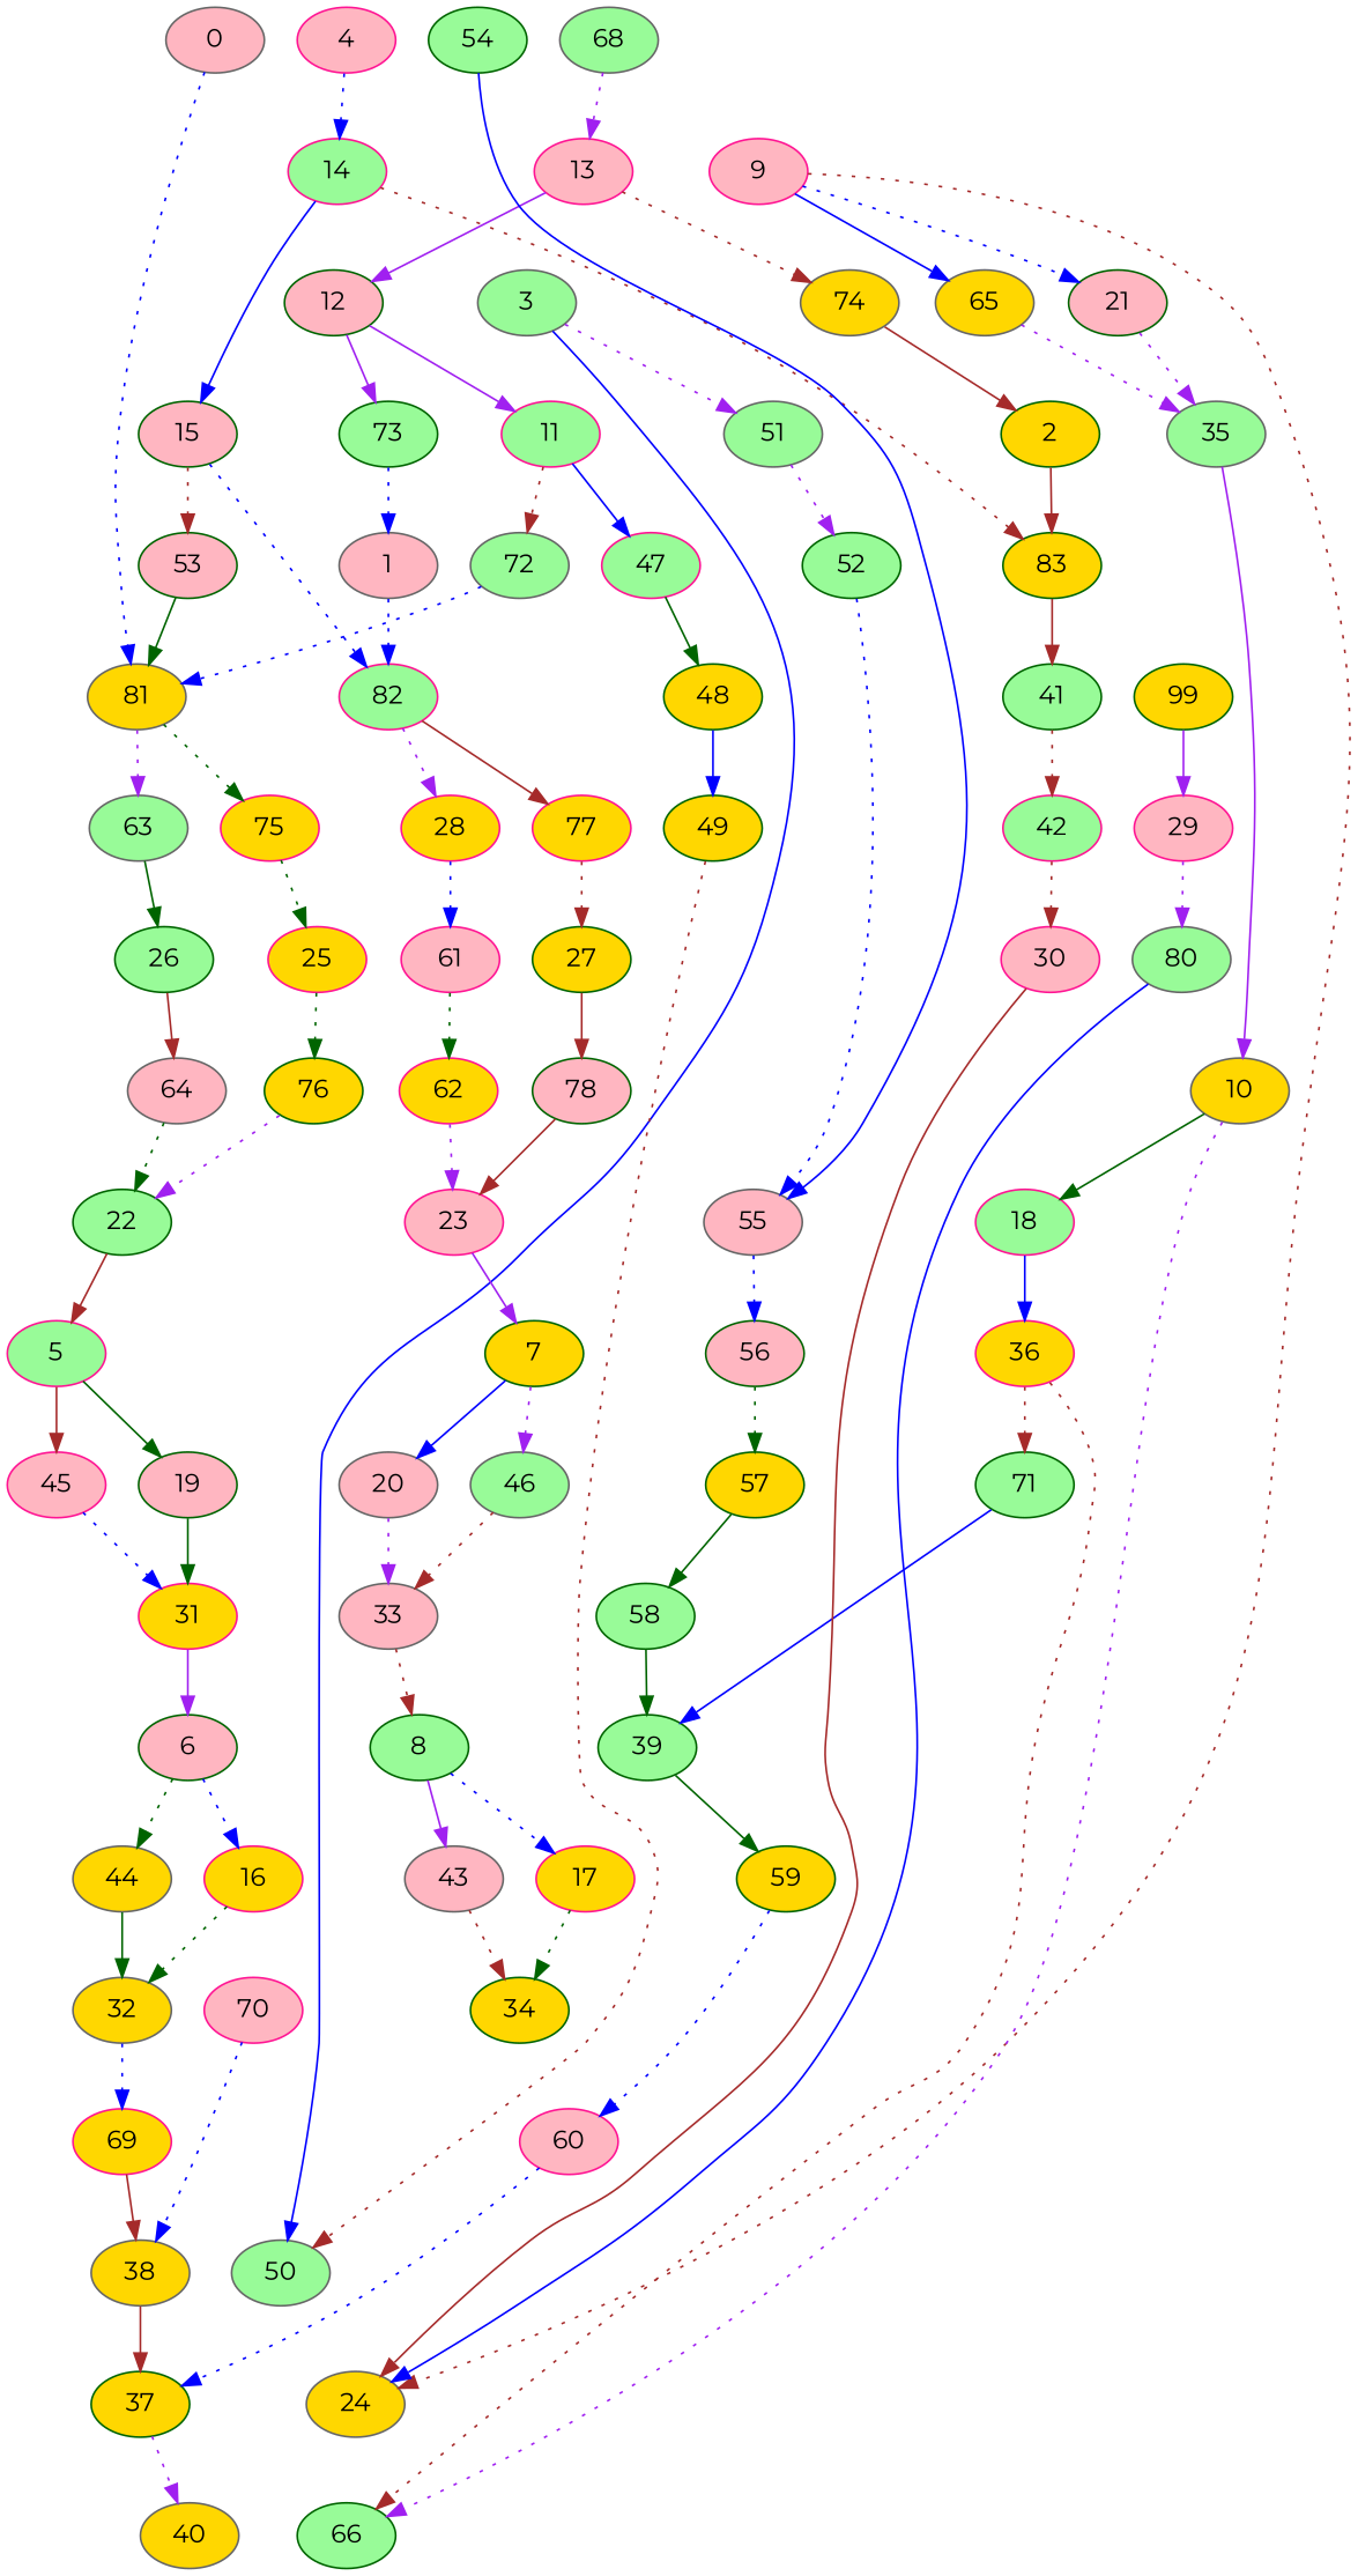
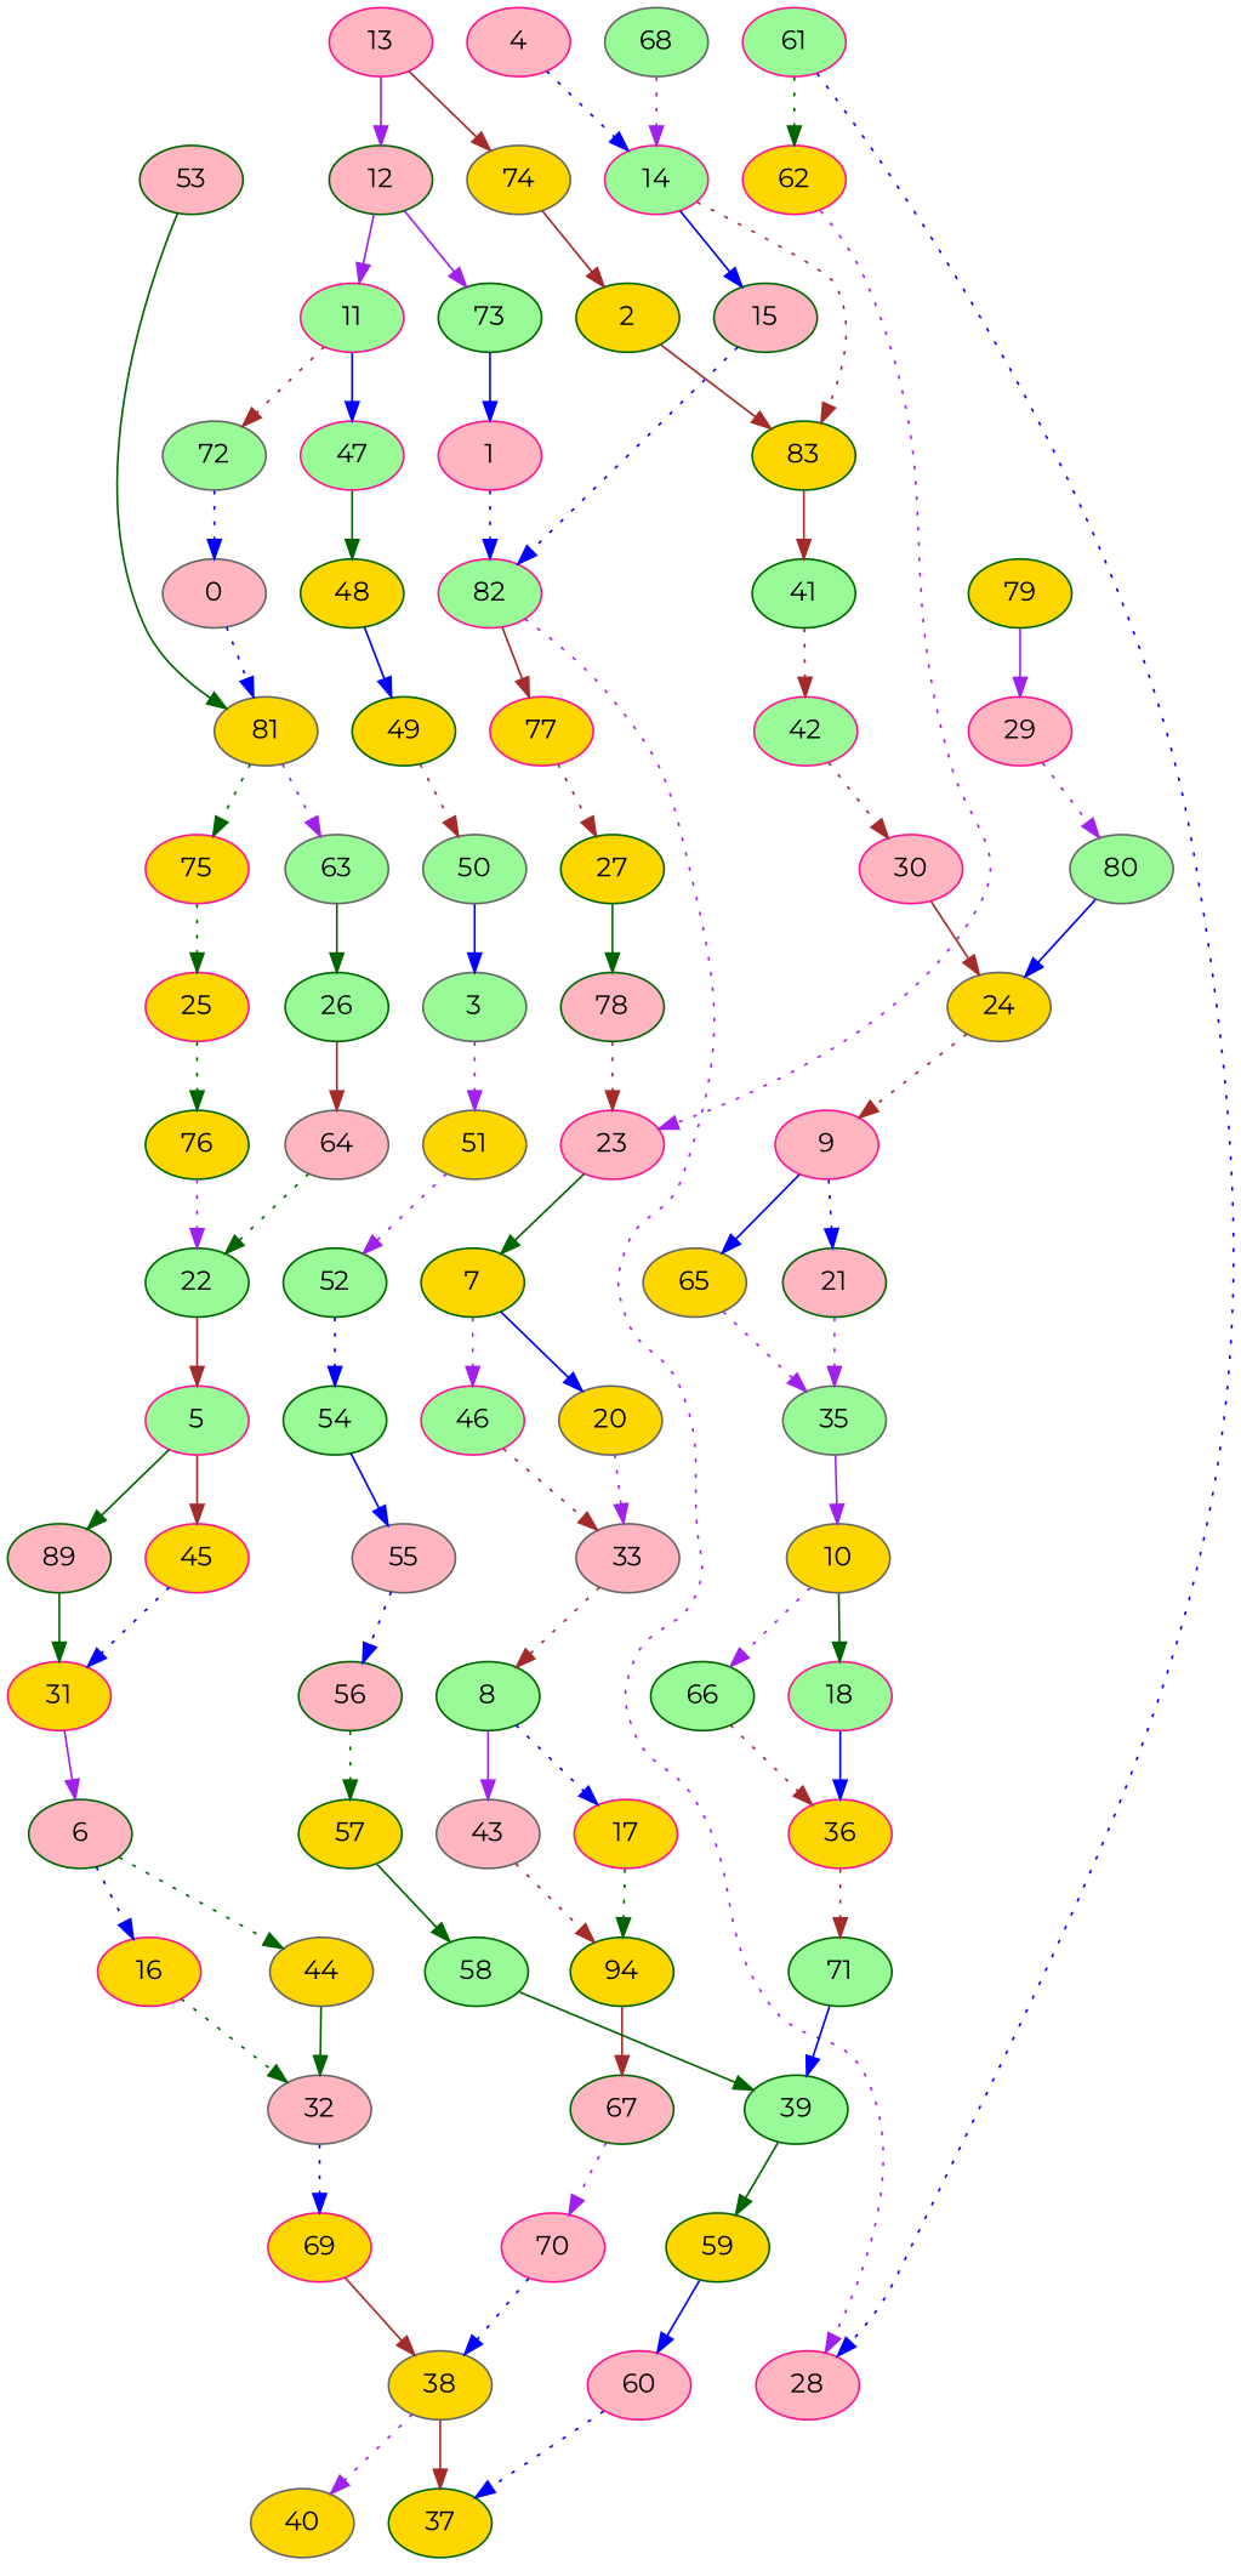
  digraph {
    fontname=Montserrat
    node [color=darkgreen fillcolor=gold fontname=Montserrat style=filled]
    edge [color=blue fontname=Montserrat style=dotted weight=0]
    0 [color=gray40 fillcolor=lightpink]
    81 [color=gray40]
    63 [color=gray40 fillcolor=palegreen]
    75 [color=deeppink]
-   1 [color=gray40 fillcolor=lightpink]
+   1 [color=deeppink fillcolor=lightpink]
    82 [color=deeppink fillcolor=palegreen]
-   28 [color=deeppink]
+   28 [color=deeppink fillcolor=lightpink]
    77 [color=deeppink]
    2
    83
    41 [fillcolor=palegreen]
    3 [color=gray40 fillcolor=palegreen]
-   51 [color=gray40 fillcolor=palegreen]
+   51 [color=gray40]
    52 [fillcolor=palegreen]
    4 [color=deeppink fillcolor=lightpink]
    14 [color=deeppink fillcolor=palegreen]
    15 [fillcolor=lightpink]
    5 [color=deeppink fillcolor=palegreen]
-   19 [fillcolor=lightpink]
-   45 [color=deeppink fillcolor=lightpink]
+   19 [fillcolor=lightpink label=89]
+   45 [color=deeppink]
    31 [color=deeppink]
    6 [fillcolor=lightpink]
    16 [color=deeppink]
    44 [color=gray40]
-   32 [color=gray40]
-   20 [color=gray40 fillcolor=lightpink]
+   32 [color=gray40 fillcolor=lightpink]
+   20 [color=gray40]
    7
-   46 [color=gray40 fillcolor=palegreen]
+   46 [color=deeppink fillcolor=palegreen]
    33 [color=gray40 fillcolor=lightpink]
    8 [fillcolor=palegreen]
    17 [color=deeppink]
    43 [color=gray40 fillcolor=lightpink]
-   34
+   34 [label=94]
    9 [color=deeppink fillcolor=lightpink]
    21 [fillcolor=lightpink]
    65 [color=gray40]
    35 [color=gray40 fillcolor=palegreen]
    10 [color=gray40]
    18 [color=deeppink fillcolor=palegreen]
    66 [fillcolor=palegreen]
    36 [color=deeppink]
    11 [color=deeppink fillcolor=palegreen]
    47 [color=deeppink fillcolor=palegreen]
    72 [color=gray40 fillcolor=palegreen]
    48
    12 [fillcolor=lightpink]
    73 [fillcolor=palegreen]
    13 [color=deeppink fillcolor=lightpink]
    74 [color=gray40]
    53 [fillcolor=lightpink]
    69 [color=deeppink]
+   67 [fillcolor=lightpink]
    71 [fillcolor=palegreen]
    22 [fillcolor=palegreen]
    23 [color=deeppink fillcolor=lightpink]
    24 [color=gray40]
    25 [color=deeppink]
    76
    26 [fillcolor=palegreen]
    64 [color=gray40 fillcolor=lightpink]
    78 [fillcolor=lightpink]
    27
-   61 [color=deeppink fillcolor=lightpink]
+   61 [color=deeppink fillcolor=palegreen]
    62 [color=deeppink]
    29 [color=deeppink fillcolor=lightpink]
    80 [color=gray40 fillcolor=palegreen]
    30 [color=deeppink fillcolor=lightpink]
    38 [color=gray40]
    70 [color=deeppink fillcolor=lightpink]
    39 [fillcolor=palegreen]
    40 [color=gray40]
    37
    59
    60 [color=deeppink fillcolor=lightpink]
    42 [color=deeppink fillcolor=palegreen]
    49
    50 [color=gray40 fillcolor=palegreen]
    54 [fillcolor=palegreen]
    55 [color=gray40 fillcolor=lightpink]
    56 [fillcolor=lightpink]
    57
    58 [fillcolor=palegreen]
    68 [color=gray40 fillcolor=palegreen]
-   79 [label=99]
+   79
    0 -> 81
    81 -> 63 [color=purple]
    81 -> 75 [color=darkgreen]
    63 -> 26 [color=darkgreen style=solid]
    75 -> 25 [color=darkgreen]
    1 -> 82 [weight=1]
    82 -> 28 [color=purple]
    82 -> 77 [color=brown style=solid]
-   28 -> 61
+   61 -> 28
    77 -> 27 [color=brown]
    2 -> 83 [color=brown style=solid]
    83 -> 41 [color=brown style=solid weight=1]
    41 -> 42 [color=brown]
    3 -> 51 [color=purple]
    51 -> 52 [color=purple]
-   52 -> 55
+   52 -> 54
    4 -> 14
    14 -> 83 [color=brown]
    14 -> 15 [style=solid]
    15 -> 82
-   15 -> 53 [color=brown weight=2]
    5 -> 19 [color=darkgreen style=solid]
    5 -> 45 [color=brown style=solid weight=1]
    19 -> 31 [color=darkgreen style=solid weight=1]
    45 -> 31
    31 -> 6 [color=purple style=solid]
    6 -> 16
    6 -> 44 [color=darkgreen]
    16 -> 32 [color=darkgreen]
    44 -> 32 [color=darkgreen style=solid]
    32 -> 69 [weight=1]
    20 -> 33 [color=purple]
    7 -> 20 [style=solid]
    7 -> 46 [color=purple]
    46 -> 33 [color=brown]
    33 -> 8 [color=brown]
    8 -> 17
    8 -> 43 [color=purple style=solid]
    17 -> 34 [color=darkgreen]
    43 -> 34 [color=brown]
+   34 -> 67 [color=brown style=solid weight=2]
    9 -> 21
    9 -> 65 [style=solid]
    21 -> 35 [color=purple]
    65 -> 35 [color=purple]
    35 -> 10 [color=purple style=solid]
    10 -> 18 [color=darkgreen style=solid]
    10 -> 66 [color=purple]
    18 -> 36 [style=solid]
-   36 -> 66 [color=brown]
+   66 -> 36 [color=brown]
    36 -> 71 [color=brown]
    11 -> 47 [style=solid]
    11 -> 72 [color=brown]
    47 -> 48 [color=darkgreen style=solid]
-   72 -> 81
+   72 -> 0
    48 -> 49 [style=solid]
    12 -> 11 [color=purple style=solid]
    12 -> 73 [color=purple style=solid]
-   73 -> 1 [weight=1]
+   73 -> 1 [style=solid weight=1]
    13 -> 12 [color=purple style=solid]
-   13 -> 74 [color=brown]
+   13 -> 74 [color=brown style=solid]
    74 -> 2 [color=brown style=solid]
    53 -> 81 [color=darkgreen style=solid]
    69 -> 38 [color=brown style=solid]
+   67 -> 70 [color=purple]
    71 -> 39 [style=solid]
    22 -> 5 [color=brown style=solid]
-   23 -> 7 [color=purple style=solid]
-   9 -> 24 [color=brown]
+   23 -> 7 [color=darkgreen style=solid]
+   24 -> 9 [color=brown]
    25 -> 76 [color=darkgreen]
    76 -> 22 [color=purple]
    26 -> 64 [color=brown style=solid]
    64 -> 22 [color=darkgreen]
-   78 -> 23 [color=brown style=solid]
-   27 -> 78 [color=brown style=solid]
+   78 -> 23 [color=brown]
+   27 -> 78 [color=darkgreen style=solid]
    61 -> 62 [color=darkgreen]
    62 -> 23 [color=purple]
    29 -> 80 [color=purple]
    80 -> 24 [style=solid]
    30 -> 24 [color=brown style=solid]
    38 -> 37 [color=brown style=solid weight=1]
    70 -> 38
    39 -> 59 [color=darkgreen style=solid]
-   37 -> 40 [color=purple]
-   59 -> 60
+   38 -> 40 [color=purple]
+   59 -> 60 [style=solid]
    60 -> 37
    42 -> 30 [color=brown]
    49 -> 50 [color=brown]
-   3 -> 50 [style=solid]
+   50 -> 3 [style=solid]
    54 -> 55 [style=solid]
    55 -> 56
    56 -> 57 [color=darkgreen weight=1]
    57 -> 58 [color=darkgreen style=solid]
    58 -> 39 [color=darkgreen style=solid]
-   68 -> 13 [color=purple]
+   68 -> 14 [color=purple]
    79 -> 29 [color=purple style=solid weight=1]
  }
